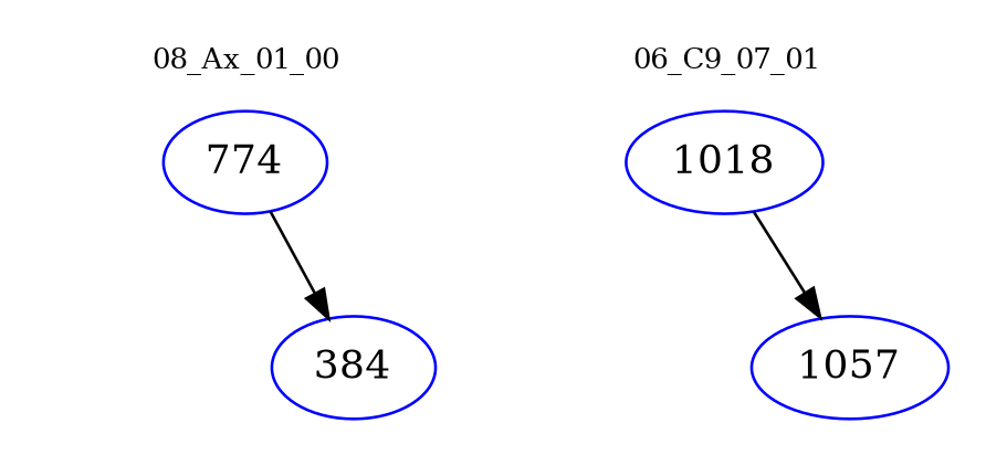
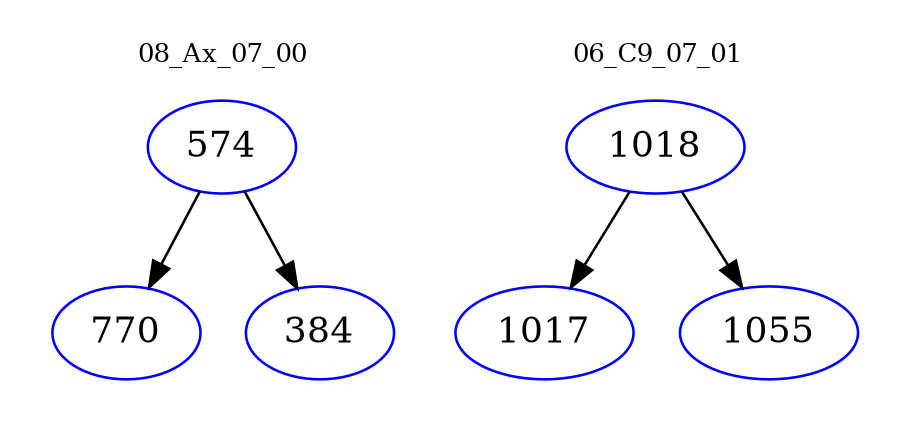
  digraph {
    node [color=blue]
    edge [color=black]
-   n1 [label=774]
+   n1 [label=574]
+   n2 [label=770]
    n3 [label=384]
    n4 [label=1018]
-   n6 [label=1057]
+   n5 [label=1017]
+   n6 [label=1055]
    subgraph cluster_1 {
      color=white
      fontsize=10
-     label="08_Ax_01_00"
+     label="08_Ax_07_00"
      n1
+     n2
      n3
    }
    subgraph cluster_2 {
      color=white
      fontsize=10
      label="06_C9_07_01"
      n4
+     n5
      n6
    }
+   n1 -> n2
    n1 -> n3
+   n4 -> n5
    n4 -> n6
  }
